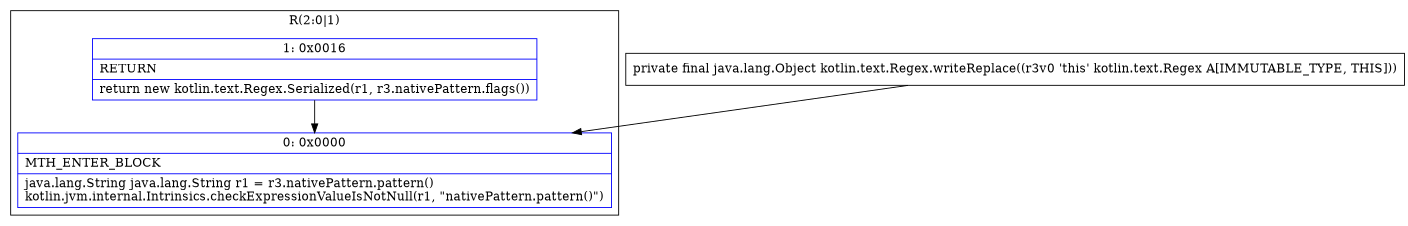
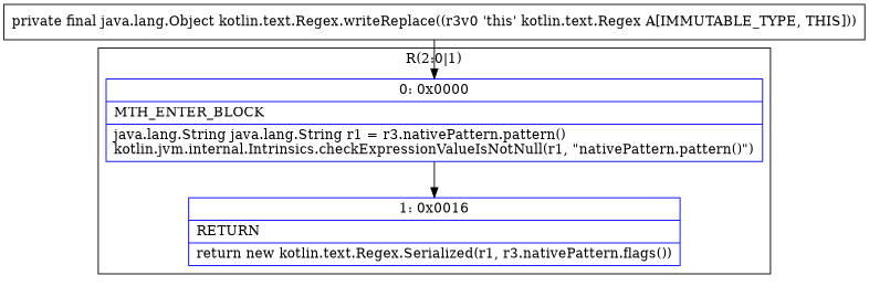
  digraph {
    fontname="DejaVu Serif"
    node [color=blue shape=record fontname="DejaVu Serif"]
    edge [fontname="DejaVu Serif"]
    n1 [label="{0\:\ 0x0000|MTH_ENTER_BLOCK\l|java.lang.String java.lang.String r1 = r3.nativePattern.pattern()\lkotlin.jvm.internal.Intrinsics.checkExpressionValueIsNotNull(r1, \"nativePattern.pattern()\")\l}"]
    n2 [label="{1\:\ 0x0016|RETURN\l|return new kotlin.text.Regex.Serialized(r1, r3.nativePattern.flags())\l}"]
    n3 [label="{private final java.lang.Object kotlin.text.Regex.writeReplace((r3v0 'this' kotlin.text.Regex A[IMMUTABLE_TYPE, THIS])) }" color=""]
    subgraph cluster_1 {
      label="R(2:0|1)"
      n1
      n2
    }
-   n2 -> n1
+   n1 -> n2
    n3 -> n1
  }
